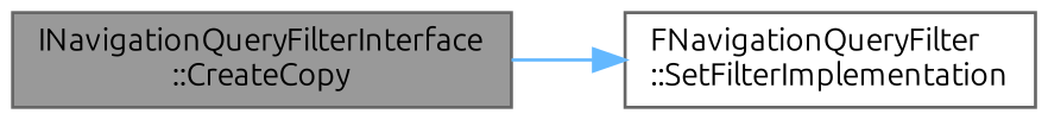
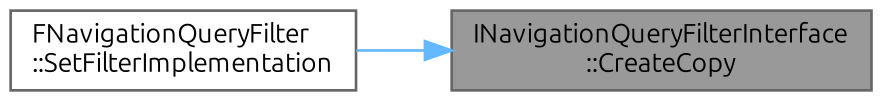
  digraph {
    rankdir=RL
    fontname=Ubuntu
    node [fontname=Ubuntu fontsize=10 shape=box style=filled]
    n1 [color=gray40 fillcolor=grey60 fontcolor=black height=0.2 label="INavigationQueryFilterInterface\l::CreateCopy" width=0.4]
    n2 [color=grey40 fillcolor=white height=0.2 label="FNavigationQueryFilter\l::SetFilterImplementation" width=0.4]
-   n2 -> n1 [color=steelblue1 dir=back fontname=Ubuntu fontsize=10 labelfontname=Helvetica labelfontsize=10 style=solid]
+   n1 -> n2 [color=steelblue1 dir=back fontname=Ubuntu fontsize=10 labelfontname=Helvetica labelfontsize=10 style=solid]
  }
